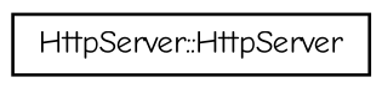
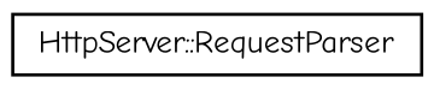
  digraph {
    rankdir=LR
    fontname="Comic Neue"
-   n1 [color=black fillcolor=white fontname="Comic Neue" fontsize=10 height=0.2 label="HttpServer::HttpServer" shape=record style=filled width=0.4]
+   n1 [color=black fillcolor=white fontname="Comic Neue" fontsize=10 height=0.2 label="HttpServer::RequestParser" shape=record style=filled width=0.4]
  }
